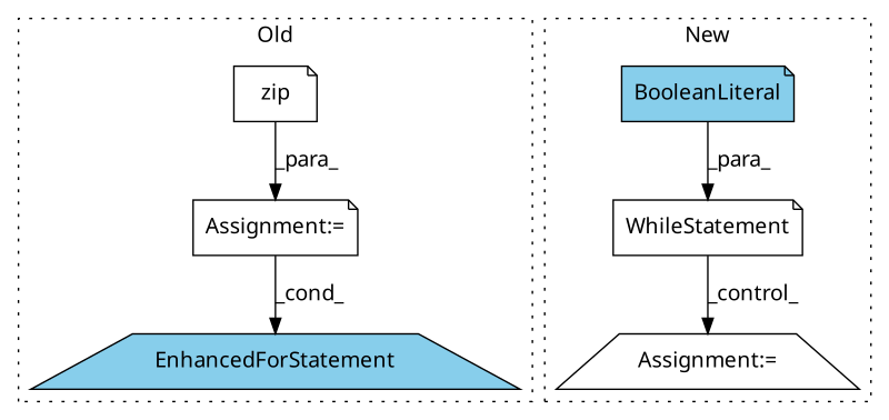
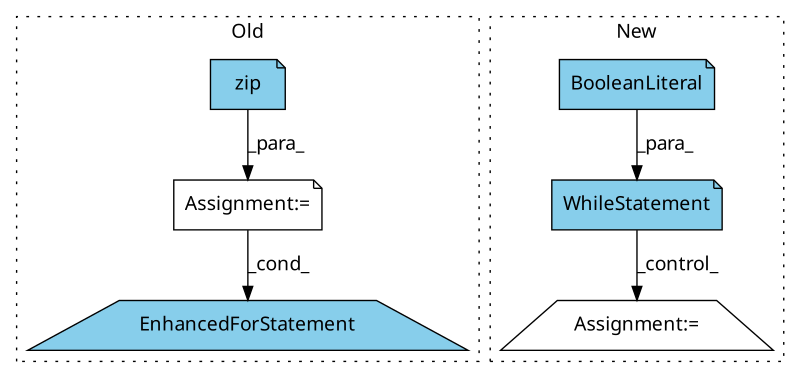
  digraph {
    fontname="Noto Sans"
    node [a=7 fillcolor=white fontname="Noto Sans" l="95,2" s="1617,1744" shape=note style=filled]
    edge [fontname="Noto Sans"]
-   n1 [a=32 l="4,1" label=zip s="1722,1743"]
+   n1 [a=32 fillcolor=skyblue l="4,1" label=zip s="1722,1743"]
    n2 [label="Assignment:="]
    n3 [a=70 fillcolor=skyblue label=EnhancedForStatement shape=trapezium]
-   n4 [a=61 l="7,2" label=WhileStatement s="950,961"]
+   n4 [a=61 fillcolor=skyblue l="7,2" label=WhileStatement s="950,961"]
    n5 [l=1 label="Assignment:=" s=1021 shape=trapezium]
    n6 [a=9 fillcolor=skyblue l=4 label=BooleanLiteral s=957]
    subgraph cluster_1 {
      label=Old
      style=dotted
      n1
      n2
      n3
    }
    subgraph cluster_2 {
      label=New
      style=dotted
      n4
      n5
      n6
    }
    n1 -> n2 [label=_para_]
    n2 -> n3 [label=_cond_]
    n4 -> n5 [label=_control_]
    n6 -> n4 [label=_para_]
  }
